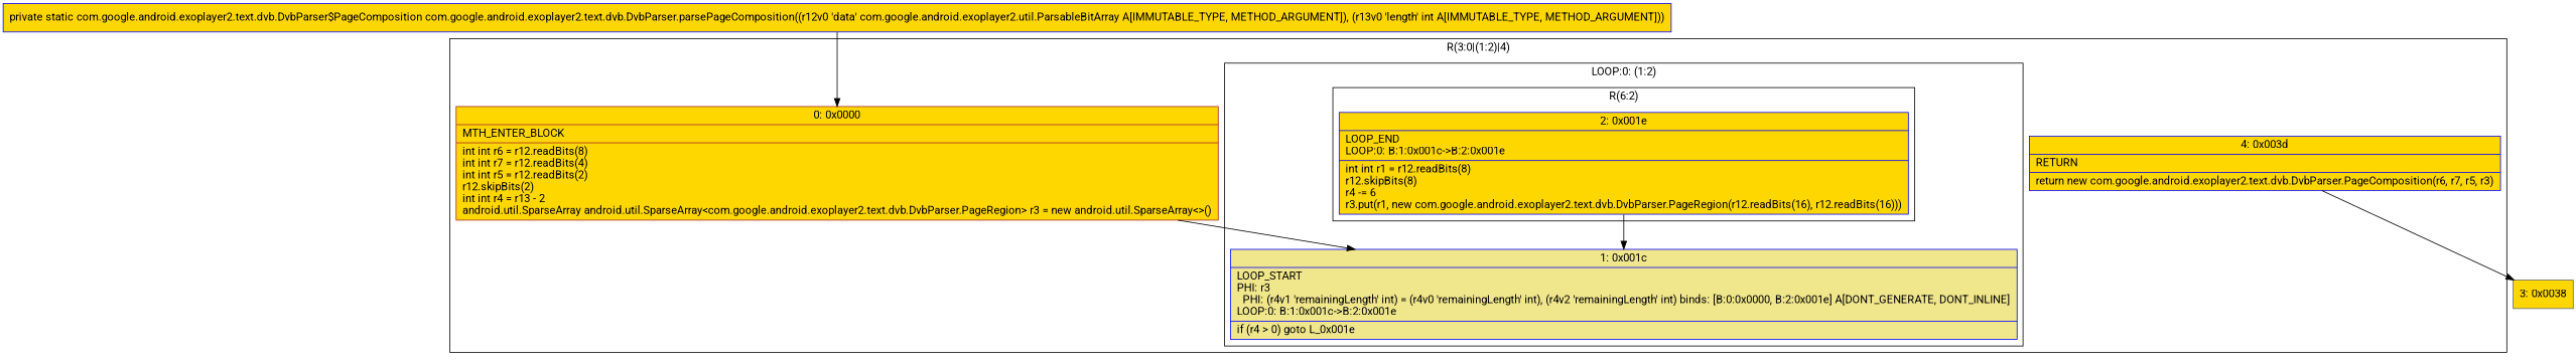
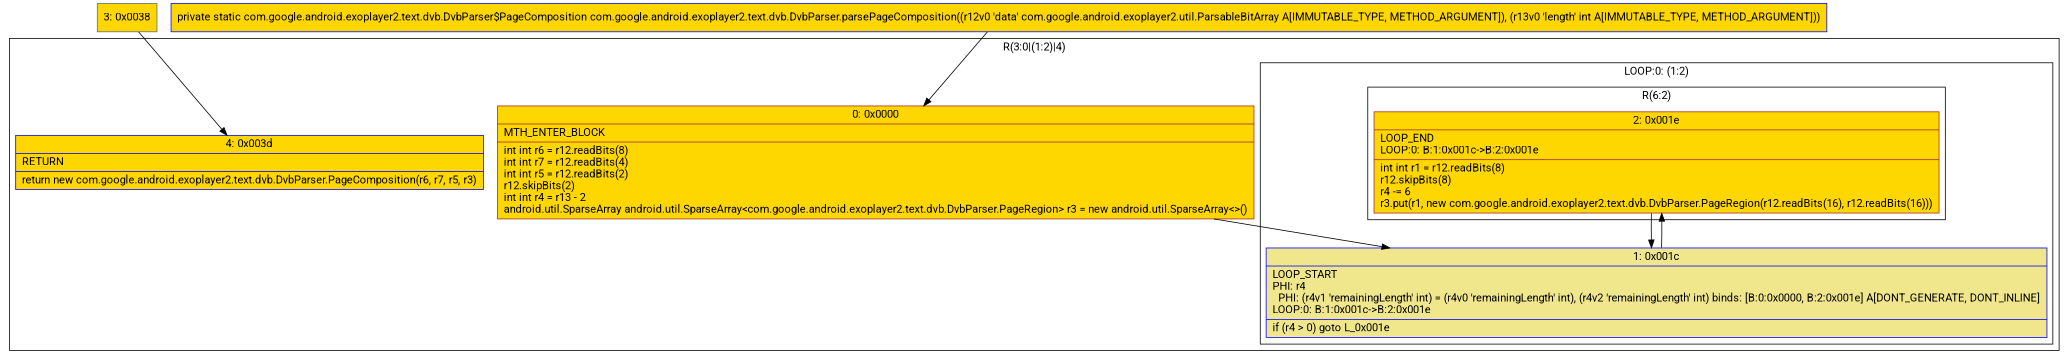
  digraph {
    fontname=Roboto
    node [color=blue fillcolor=gold fontname=Roboto shape=record style=filled]
    edge [fontname=Roboto]
-   n1 [label="{2\:\ 0x001e|LOOP_END\lLOOP:0: B:1:0x001c\-\>B:2:0x001e\l|int int r1 = r12.readBits(8)\lr12.skipBits(8)\lr4 \-= 6\lr3.put(r1, new com.google.android.exoplayer2.text.dvb.DvbParser.PageRegion(r12.readBits(16), r12.readBits(16)))\l}"]
-   n2 [fillcolor=khaki label="{1\:\ 0x001c|LOOP_START\lPHI: r3 \l  PHI: (r4v1 'remainingLength' int) = (r4v0 'remainingLength' int), (r4v2 'remainingLength' int) binds: [B:0:0x0000, B:2:0x001e] A[DONT_GENERATE, DONT_INLINE]\lLOOP:0: B:1:0x001c\-\>B:2:0x001e\l|if (r4 \> 0) goto L_0x001e\l}"]
+   n1 [color=brown label="{2\:\ 0x001e|LOOP_END\lLOOP:0: B:1:0x001c\-\>B:2:0x001e\l|int int r1 = r12.readBits(8)\lr12.skipBits(8)\lr4 \-= 6\lr3.put(r1, new com.google.android.exoplayer2.text.dvb.DvbParser.PageRegion(r12.readBits(16), r12.readBits(16)))\l}"]
+   n2 [fillcolor=khaki label="{1\:\ 0x001c|LOOP_START\lPHI: r4 \l  PHI: (r4v1 'remainingLength' int) = (r4v0 'remainingLength' int), (r4v2 'remainingLength' int) binds: [B:0:0x0000, B:2:0x001e] A[DONT_GENERATE, DONT_INLINE]\lLOOP:0: B:1:0x001c\-\>B:2:0x001e\l|if (r4 \> 0) goto L_0x001e\l}"]
    n3 [color=brown label="{0\:\ 0x0000|MTH_ENTER_BLOCK\l|int int r6 = r12.readBits(8)\lint int r7 = r12.readBits(4)\lint int r5 = r12.readBits(2)\lr12.skipBits(2)\lint int r4 = r13 \- 2\landroid.util.SparseArray android.util.SparseArray\<com.google.android.exoplayer2.text.dvb.DvbParser.PageRegion\> r3 = new android.util.SparseArray\<\>()\l}"]
    n4 [label="{4\:\ 0x003d|RETURN\l|return new com.google.android.exoplayer2.text.dvb.DvbParser.PageComposition(r6, r7, r5, r3)\l}"]
    n5 [color=gray40 label="{3\:\ 0x0038}"]
    n6 [label="{private static com.google.android.exoplayer2.text.dvb.DvbParser$PageComposition com.google.android.exoplayer2.text.dvb.DvbParser.parsePageComposition((r12v0 'data' com.google.android.exoplayer2.util.ParsableBitArray A[IMMUTABLE_TYPE, METHOD_ARGUMENT]), (r13v0 'length' int A[IMMUTABLE_TYPE, METHOD_ARGUMENT])) }"]
    subgraph cluster_1 {
      label="R(3:0|(1:2)|4)"
      n3
      n4
      subgraph cluster_2 {
        label="LOOP:0: (1:2)"
        n2
        subgraph cluster_3 {
          label="R(6:2)"
          n1
        }
      }
    }
    n1 -> n2
+   n2 -> n1
    n3 -> n2
-   n4 -> n5
+   n5 -> n4
    n6 -> n3
  }
